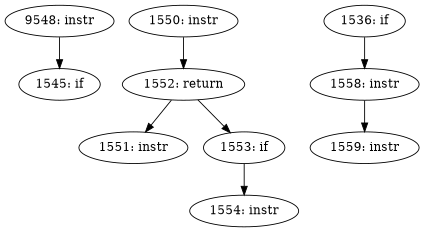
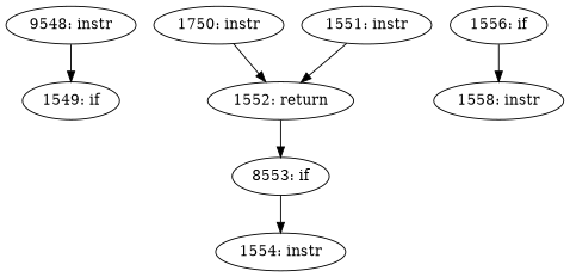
  digraph {
    n1 [label="9548: instr"]
-   n2 [label="1545: if"]
-   n3 [label="1550: instr"]
+   n2 [label="1549: if"]
+   n3 [label="1750: instr"]
    n4 [label="1552: return"]
    n5 [label="1551: instr"]
-   n6 [label="1553: if"]
+   n6 [label="8553: if"]
    n7 [label="1554: instr"]
-   n8 [label="1536: if"]
+   n8 [label="1556: if"]
    n9 [label="1558: instr"]
-   n10 [label="1559: instr"]
    n1 -> n2
    n3 -> n4
    n4 -> n6
-   n4 -> n5
+   n5 -> n4
    n6 -> n7
    n8 -> n9
-   n9 -> n10
  }
